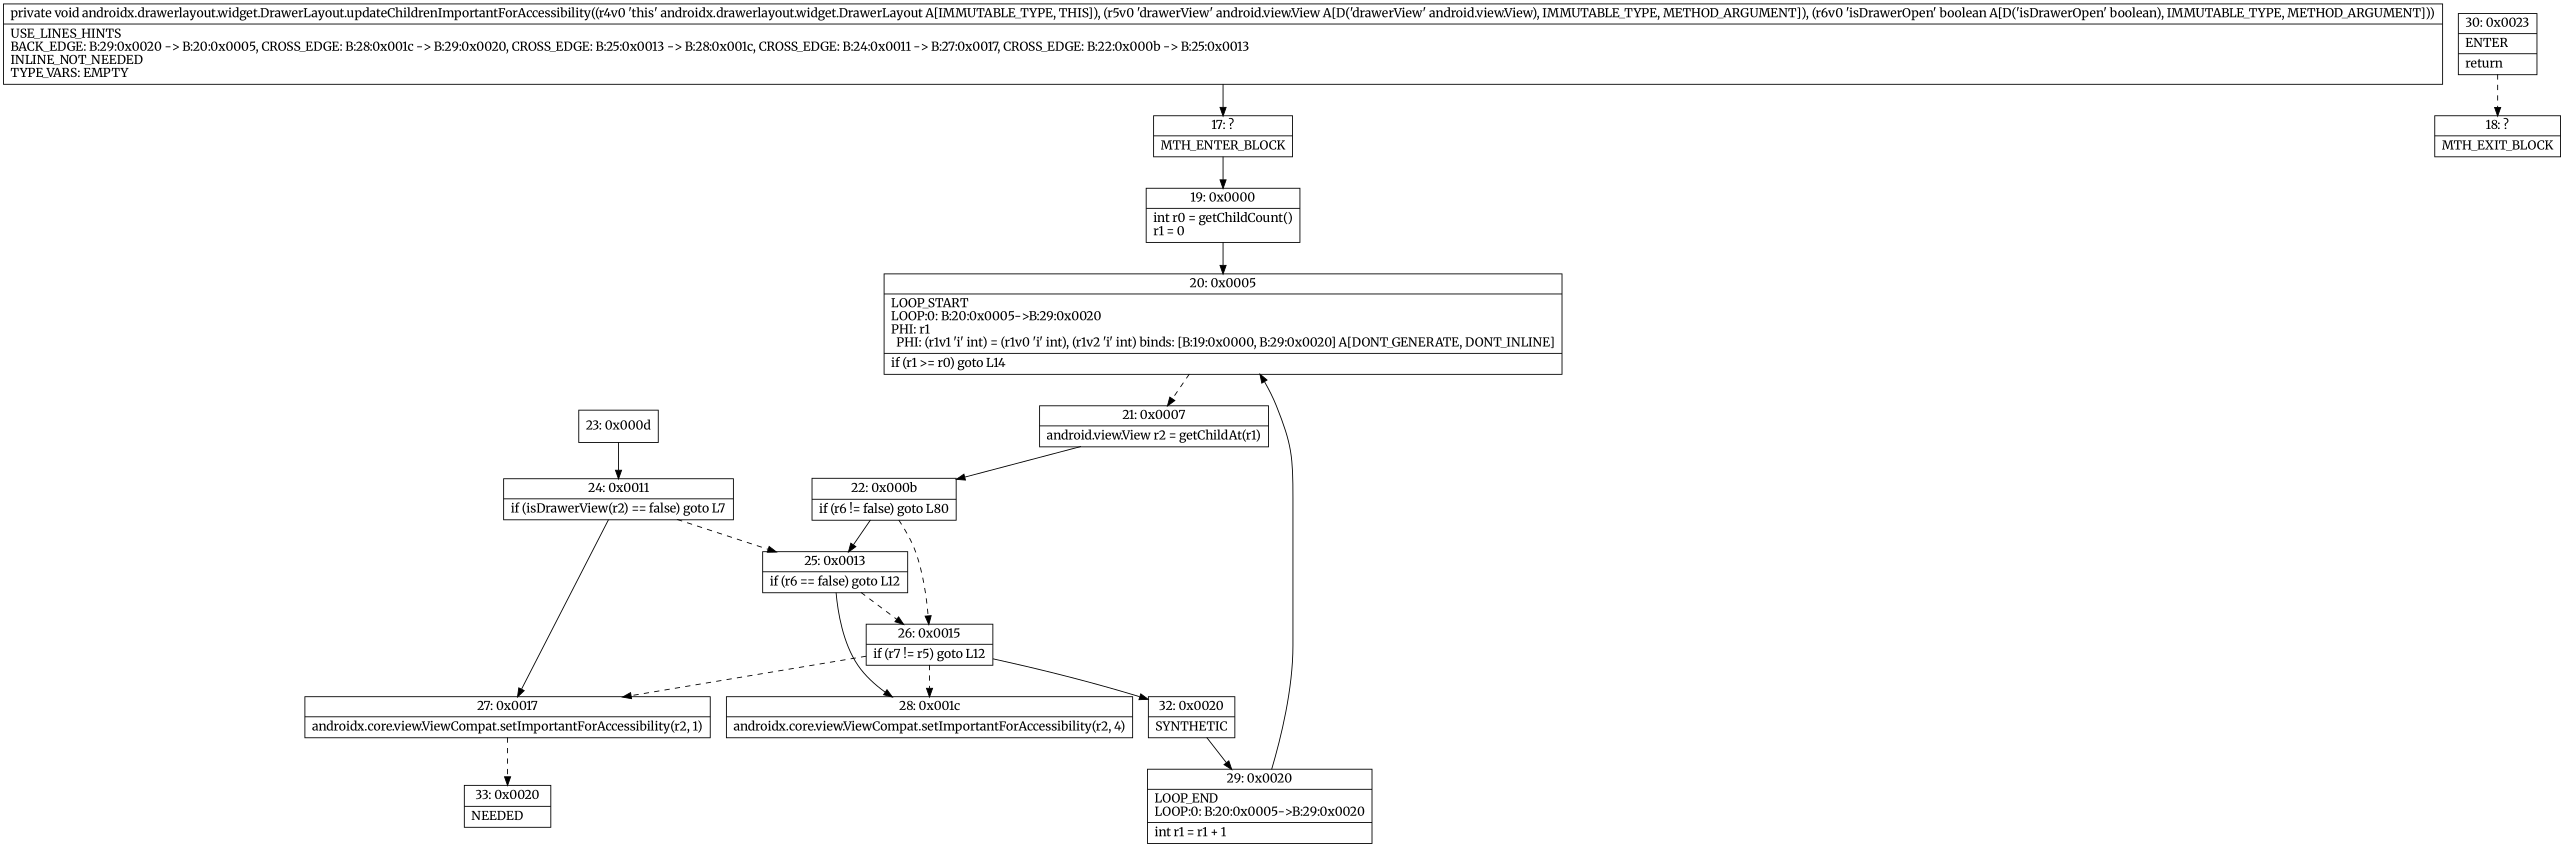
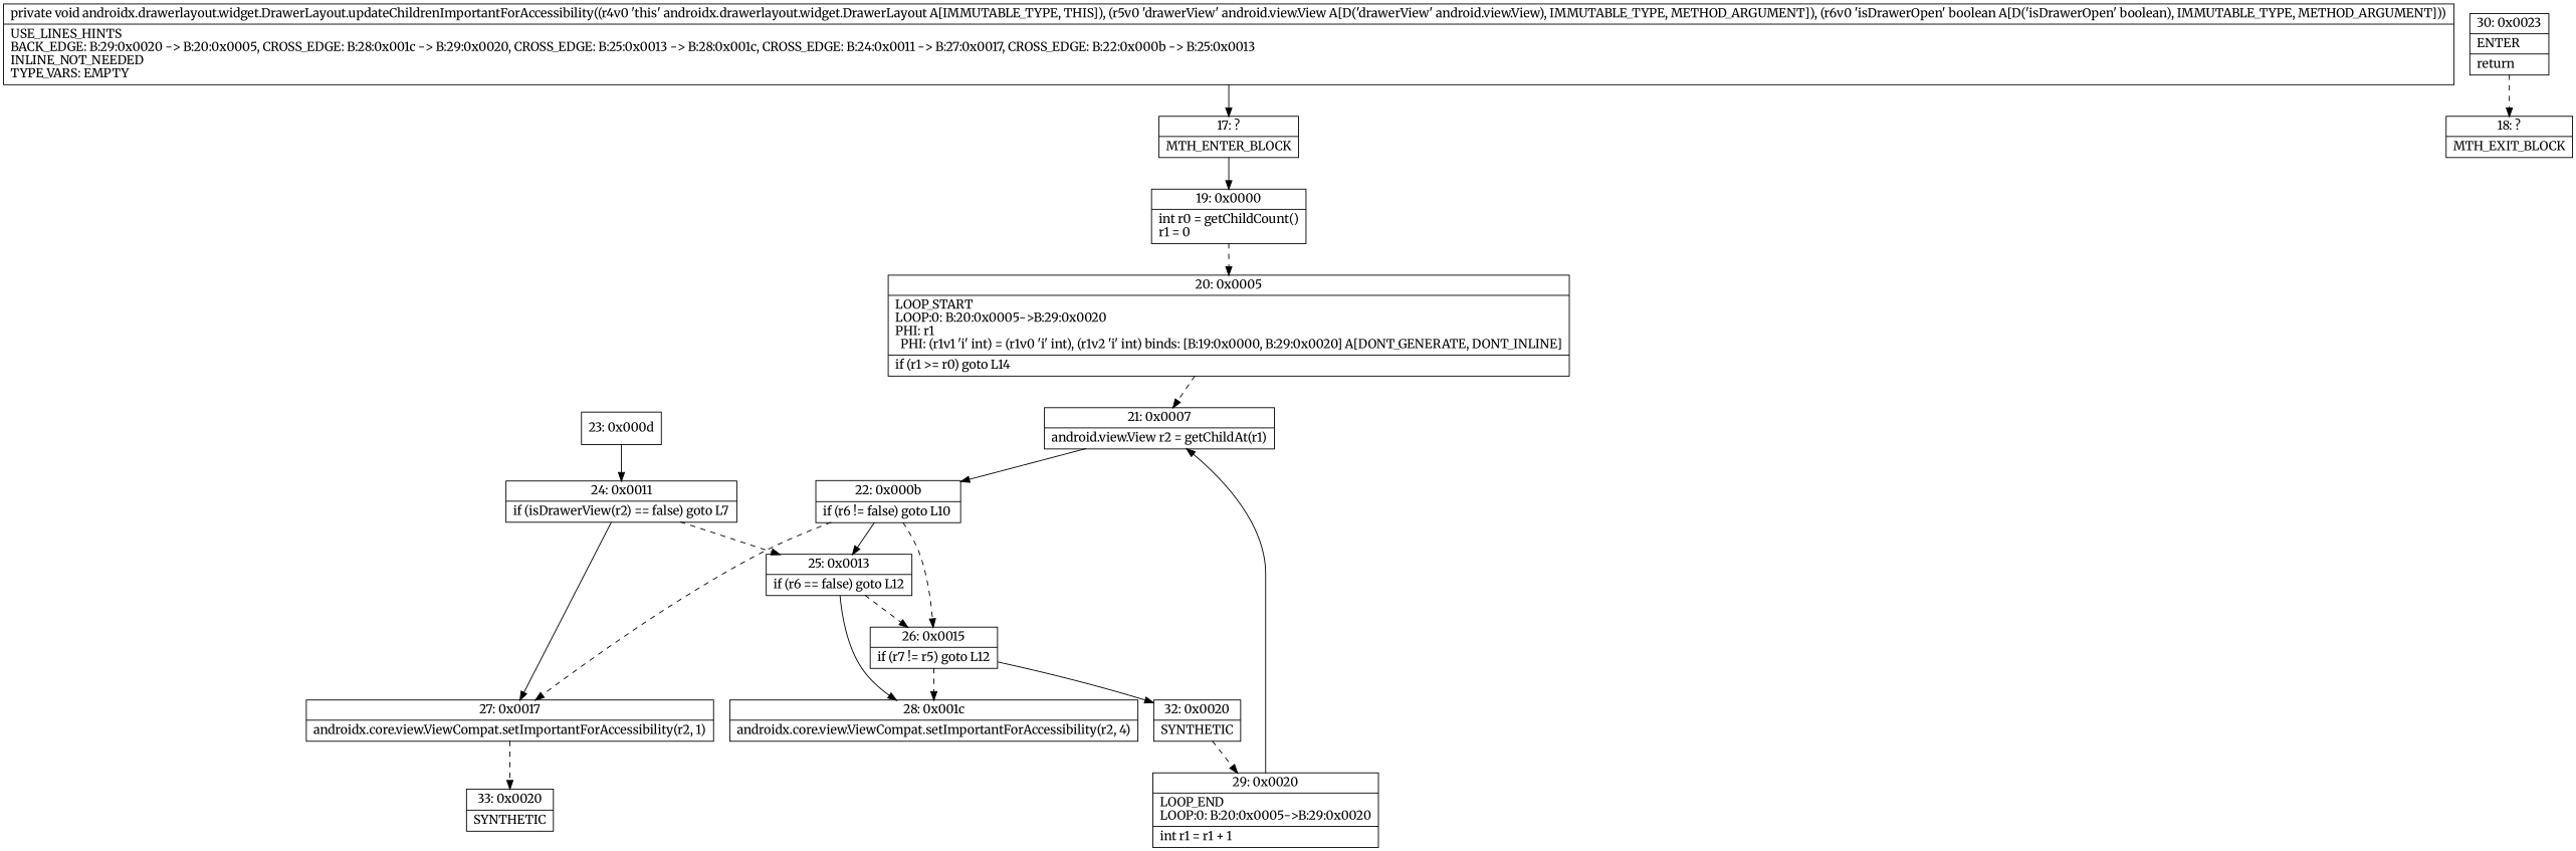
  digraph {
    fontname=Merriweather
    node [fontname=Merriweather shape=record]
    edge [fontname=Merriweather]
    n1 [label="{17\:\ ?|MTH_ENTER_BLOCK\l}"]
    n2 [label="{19\:\ 0x0000|int r0 = getChildCount()\lr1 = 0\l}"]
    n3 [label="{20\:\ 0x0005|LOOP_START\lLOOP:0: B:20:0x0005\-\>B:29:0x0020\lPHI: r1 \l  PHI: (r1v1 'i' int) = (r1v0 'i' int), (r1v2 'i' int) binds: [B:19:0x0000, B:29:0x0020] A[DONT_GENERATE, DONT_INLINE]\l|if (r1 \>= r0) goto L14\l}"]
    n4 [label="{21\:\ 0x0007|android.view.View r2 = getChildAt(r1)\l}"]
-   n5 [label="{22\:\ 0x000b|if (r6 != false) goto L80\l}"]
+   n5 [label="{22\:\ 0x000b|if (r6 != false) goto L10\l}"]
    n6 [label="{25\:\ 0x0013|if (r6 == false) goto L12\l}"]
    n7 [label="{26\:\ 0x0015|if (r7 != r5) goto L12\l}"]
    n8 [label="{23\:\ 0x000d}"]
    n9 [label="{24\:\ 0x0011|if (isDrawerView(r2) == false) goto L7\l}"]
    n10 [label="{28\:\ 0x001c|androidx.core.view.ViewCompat.setImportantForAccessibility(r2, 4)\l}"]
    n11 [label="{27\:\ 0x0017|androidx.core.view.ViewCompat.setImportantForAccessibility(r2, 1)\l}"]
-   n12 [label="{33\:\ 0x0020|NEEDED\l}"]
+   n12 [label="{33\:\ 0x0020|SYNTHETIC\l}"]
    n13 [label="{29\:\ 0x0020|LOOP_END\lLOOP:0: B:20:0x0005\-\>B:29:0x0020\l|int r1 = r1 + 1\l}"]
    n14 [label="{32\:\ 0x0020|SYNTHETIC\l}"]
    n15 [label="{30\:\ 0x0023|ENTER\l|return\l}"]
    n16 [label="{18\:\ ?|MTH_EXIT_BLOCK\l}"]
    n17 [label="{private void androidx.drawerlayout.widget.DrawerLayout.updateChildrenImportantForAccessibility((r4v0 'this' androidx.drawerlayout.widget.DrawerLayout A[IMMUTABLE_TYPE, THIS]), (r5v0 'drawerView' android.view.View A[D('drawerView' android.view.View), IMMUTABLE_TYPE, METHOD_ARGUMENT]), (r6v0 'isDrawerOpen' boolean A[D('isDrawerOpen' boolean), IMMUTABLE_TYPE, METHOD_ARGUMENT]))  | USE_LINES_HINTS\lBACK_EDGE: B:29:0x0020 \-\> B:20:0x0005, CROSS_EDGE: B:28:0x001c \-\> B:29:0x0020, CROSS_EDGE: B:25:0x0013 \-\> B:28:0x001c, CROSS_EDGE: B:24:0x0011 \-\> B:27:0x0017, CROSS_EDGE: B:22:0x000b \-\> B:25:0x0013\lINLINE_NOT_NEEDED\lTYPE_VARS: EMPTY\l}"]
    n1 -> n2
-   n2 -> n3
+   n2 -> n3 [style=dashed]
    n3 -> n4 [style=dashed]
    n4 -> n5
    n5 -> n6
    n5 -> n7 [style=dashed]
    n6 -> n7 [style=dashed]
    n6 -> n10
    n7 -> n10 [style=dashed]
-   n7 -> n11 [style=dashed]
+   n5 -> n11 [style=dashed]
    n7 -> n14
    n8 -> n9
    n9 -> n6 [style=dashed]
    n9 -> n11
    n11 -> n12 [style=dashed]
-   n13 -> n3
-   n14 -> n13
+   n13 -> n4
+   n14 -> n13 [style=dashed]
    n15 -> n16 [style=dashed]
    n17 -> n1
  }
